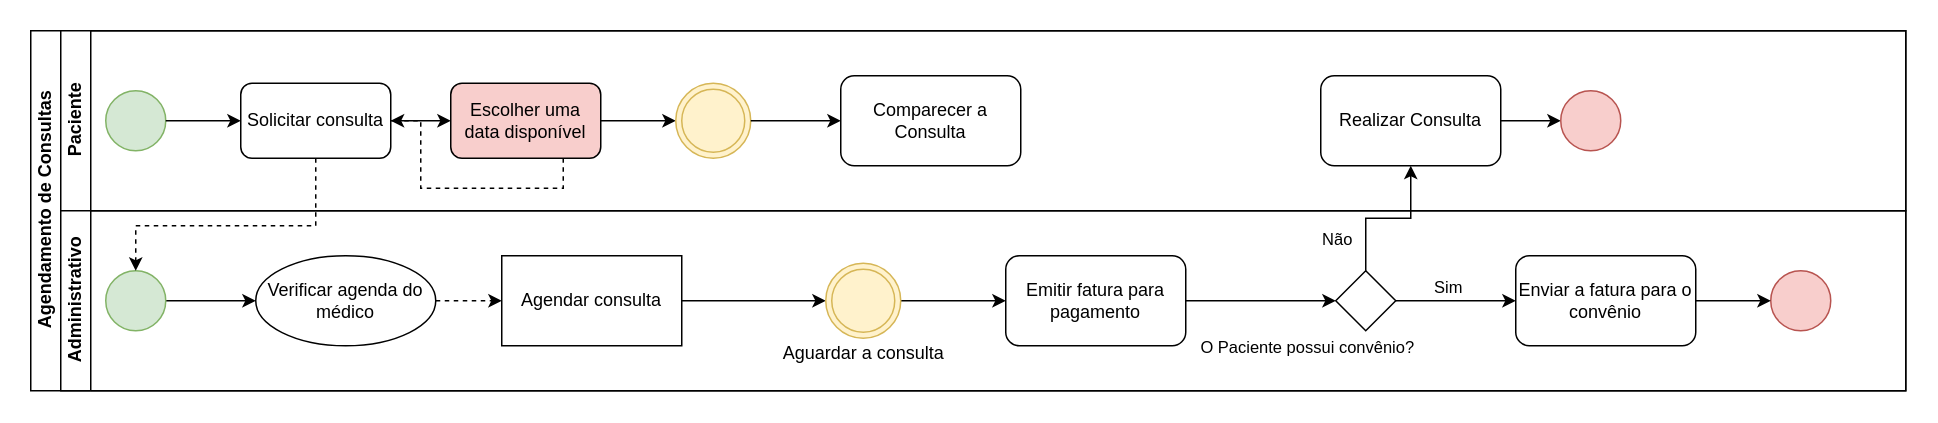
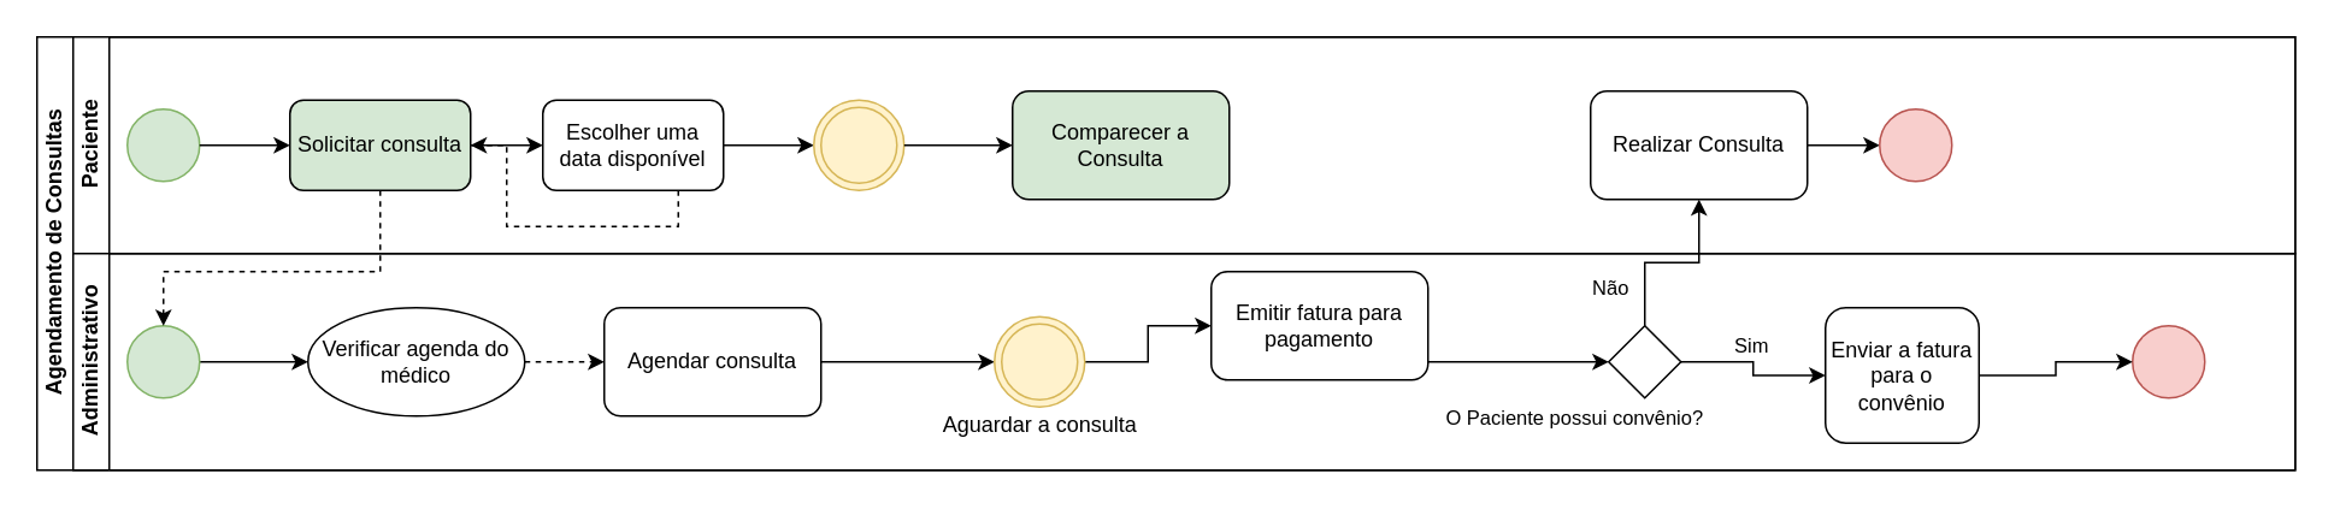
  <mxCell id="0" />
  <mxCell id="1" parent="0" />
  <mxCell id="2" value="Agendamento de Consultas" style="swimlane;html=1;childLayout=stackLayout;resizeParent=1;resizeParentMax=0;horizontal=0;startSize=20;horizontalStack=0;" parent="1" vertex="1"><mxGeometry x="20" y="20" width="1250" height="240" as="geometry" /></mxCell>
  <mxCell id="3" value="Paciente" style="swimlane;html=1;startSize=20;horizontal=0;" parent="2" vertex="1"><mxGeometry x="20" width="1230" height="120" as="geometry" /></mxCell>
  <mxCell id="4" value="" style="edgeStyle=orthogonalEdgeStyle;rounded=0;orthogonalLoop=1;jettySize=auto;html=1;endArrow=classic;endFill=1;" parent="3" edge="1"><mxGeometry relative="1" as="geometry"><mxPoint x="200.0" y="60" as="sourcePoint" /><mxPoint x="260" y="60" as="targetPoint" /></mxGeometry></mxCell>
  <mxCell id="5" value="" style="ellipse;whiteSpace=wrap;html=1;fillColor=#d5e8d4;strokeColor=#82b366;" parent="3" vertex="1"><mxGeometry x="30" y="40" width="40" height="40" as="geometry" /></mxCell>
  <mxCell id="6" value="" style="endArrow=classic;html=1;rounded=0;exitX=1;exitY=0.5;exitDx=0;exitDy=0;entryX=0;entryY=0.5;entryDx=0;entryDy=0;" edge="1" parent="3" source="5" target="7"><mxGeometry width="50" height="50" relative="1" as="geometry"><mxPoint x="80" y="110" as="sourcePoint" /><mxPoint x="130" y="60" as="targetPoint" /></mxGeometry></mxCell>
- <mxCell id="7" value="Solicitar consulta" style="rounded=1;whiteSpace=wrap;html=1;" vertex="1" parent="3"><mxGeometry x="120" y="35" width="100" height="50" as="geometry" /></mxCell>
+ <mxCell id="7" value="Solicitar consulta" style="rounded=1;whiteSpace=wrap;html=1;fillColor=#d5e8d4;" vertex="1" parent="3"><mxGeometry x="120" y="35" width="100" height="50" as="geometry" /></mxCell>
  <mxCell id="8" style="edgeStyle=orthogonalEdgeStyle;rounded=0;orthogonalLoop=1;jettySize=auto;html=1;" edge="1" parent="3" source="9" target="10"><mxGeometry relative="1" as="geometry" /></mxCell>
- <mxCell id="9" value="Escolher uma data disponível" style="rounded=1;whiteSpace=wrap;html=1;fillColor=#f8cecc;" vertex="1" parent="3"><mxGeometry x="260" y="35" width="100" height="50" as="geometry" /></mxCell>
+ <mxCell id="9" value="Escolher uma data disponível" style="rounded=1;whiteSpace=wrap;html=1;" vertex="1" parent="3"><mxGeometry x="260" y="35" width="100" height="50" as="geometry" /></mxCell>
  <mxCell id="10" value="" style="ellipse;shape=doubleEllipse;whiteSpace=wrap;html=1;aspect=fixed;fillColor=#fff2cc;strokeColor=#d6b656;" vertex="1" parent="3"><mxGeometry x="410" y="35" width="50" height="50" as="geometry" /></mxCell>
- <mxCell id="11" value="Comparecer a Consulta" style="rounded=1;whiteSpace=wrap;html=1;" vertex="1" parent="3"><mxGeometry x="520" y="30" width="120" height="60" as="geometry" /></mxCell>
+ <mxCell id="11" value="Comparecer a Consulta" style="rounded=1;whiteSpace=wrap;html=1;fillColor=#d5e8d4;" vertex="1" parent="3"><mxGeometry x="520" y="30" width="120" height="60" as="geometry" /></mxCell>
  <mxCell id="12" style="edgeStyle=orthogonalEdgeStyle;rounded=0;orthogonalLoop=1;jettySize=auto;html=1;" edge="1" parent="3" source="10" target="11"><mxGeometry relative="1" as="geometry"><mxPoint x="520" y="60" as="targetPoint" /></mxGeometry></mxCell>
  <mxCell id="13" style="edgeStyle=orthogonalEdgeStyle;rounded=0;orthogonalLoop=1;jettySize=auto;html=1;" edge="1" parent="3" source="14" target="15"><mxGeometry relative="1" as="geometry" /></mxCell>
  <mxCell id="14" value="Realizar Consulta" style="rounded=1;whiteSpace=wrap;html=1;" vertex="1" parent="3"><mxGeometry x="840" y="30" width="120" height="60" as="geometry" /></mxCell>
  <mxCell id="15" value="" style="ellipse;whiteSpace=wrap;html=1;aspect=fixed;fillColor=#f8cecc;strokeColor=#b85450;" vertex="1" parent="3"><mxGeometry x="1000" y="40" width="40" height="40" as="geometry" /></mxCell>
  <mxCell id="16" value="Administrativo" style="swimlane;html=1;startSize=20;horizontal=0;" parent="2" vertex="1"><mxGeometry x="20" y="120" width="1230" height="120" as="geometry" /></mxCell>
  <mxCell id="17" style="edgeStyle=orthogonalEdgeStyle;rounded=0;orthogonalLoop=1;jettySize=auto;html=1;" edge="1" parent="16" source="18"><mxGeometry relative="1" as="geometry"><mxPoint x="130.0" y="60" as="targetPoint" /></mxGeometry></mxCell>
  <mxCell id="18" value="" style="ellipse;whiteSpace=wrap;html=1;fillColor=#d5e8d4;strokeColor=#82b366;" vertex="1" parent="16"><mxGeometry x="30" y="40" width="40" height="40" as="geometry" /></mxCell>
  <mxCell id="19" style="edgeStyle=orthogonalEdgeStyle;rounded=0;orthogonalLoop=1;jettySize=auto;html=1;entryX=0;entryY=0.5;entryDx=0;entryDy=0;dashed=1;" edge="1" parent="16" source="20" target="22"><mxGeometry relative="1" as="geometry" /></mxCell>
  <mxCell id="20" value="Verificar agenda do médico" style="ellipse;whiteSpace=wrap;html=1;" vertex="1" parent="16"><mxGeometry x="130" y="30" width="120" height="60" as="geometry" /></mxCell>
  <mxCell id="21" style="edgeStyle=orthogonalEdgeStyle;rounded=0;orthogonalLoop=1;jettySize=auto;html=1;entryX=0;entryY=0.5;entryDx=0;entryDy=0;" edge="1" parent="16" source="22" target="24"><mxGeometry relative="1" as="geometry" /></mxCell>
- <mxCell id="22" value="Agendar consulta" style="whiteSpace=wrap;html=1;rounded=0;" vertex="1" parent="16"><mxGeometry x="294" y="30" width="120" height="60" as="geometry" /></mxCell>
+ <mxCell id="22" value="Agendar consulta" style="rounded=1;whiteSpace=wrap;html=1;" vertex="1" parent="16"><mxGeometry x="294" y="30" width="120" height="60" as="geometry" /></mxCell>
  <mxCell id="23" style="edgeStyle=orthogonalEdgeStyle;rounded=0;orthogonalLoop=1;jettySize=auto;html=1;entryX=0;entryY=0.5;entryDx=0;entryDy=0;" edge="1" parent="16" source="24" target="27"><mxGeometry relative="1" as="geometry" /></mxCell>
  <mxCell id="24" value="" style="ellipse;shape=doubleEllipse;whiteSpace=wrap;html=1;aspect=fixed;fillColor=#fff2cc;strokeColor=#d6b656;" vertex="1" parent="16"><mxGeometry x="510" y="35" width="50" height="50" as="geometry" /></mxCell>
  <mxCell id="25" style="edgeStyle=orthogonalEdgeStyle;rounded=0;orthogonalLoop=1;jettySize=auto;html=1;entryX=0;entryY=0.5;entryDx=0;entryDy=0;" edge="1" parent="16" source="27" target="32"><mxGeometry relative="1" as="geometry"><Array as="points"><mxPoint x="830" y="60" /><mxPoint x="830" y="60" /></Array></mxGeometry></mxCell>
  <mxCell id="26" value="O Paciente possui convênio?" style="edgeLabel;html=1;align=center;verticalAlign=middle;resizable=0;points=[];" vertex="1" connectable="0" parent="25"><mxGeometry x="-0.064" y="-1" relative="1" as="geometry"><mxPoint x="33" y="29" as="offset" /></mxGeometry></mxCell>
- <mxCell id="27" value="Emitir fatura para pagamento" style="rounded=1;whiteSpace=wrap;html=1;" vertex="1" parent="16"><mxGeometry x="630.0" y="30" width="120" height="60" as="geometry" /></mxCell>
+ <mxCell id="27" value="Emitir fatura para pagamento" style="rounded=1;whiteSpace=wrap;html=1;" vertex="1" parent="16"><mxGeometry x="630.0" y="10" width="120" height="60" as="geometry" /></mxCell>
  <mxCell id="28" value="Aguardar a consulta" style="text;html=1;align=center;verticalAlign=middle;resizable=0;points=[];autosize=1;strokeColor=none;fillColor=none;" vertex="1" parent="16"><mxGeometry x="470" y="80" width="130" height="30" as="geometry" /></mxCell>
  <mxCell id="29" value="" style="ellipse;whiteSpace=wrap;html=1;aspect=fixed;fillColor=#f8cecc;strokeColor=#b85450;" vertex="1" parent="16"><mxGeometry x="1140" y="40" width="40" height="40" as="geometry" /></mxCell>
  <mxCell id="30" style="edgeStyle=orthogonalEdgeStyle;rounded=0;orthogonalLoop=1;jettySize=auto;html=1;" edge="1" parent="16" source="32" target="34"><mxGeometry relative="1" as="geometry" /></mxCell>
  <mxCell id="31" value="Sim" style="edgeLabel;html=1;align=center;verticalAlign=middle;resizable=0;points=[];" vertex="1" connectable="0" parent="30"><mxGeometry x="-0.141" y="1" relative="1" as="geometry"><mxPoint y="-9" as="offset" /></mxGeometry></mxCell>
  <mxCell id="32" value="" style="rhombus;whiteSpace=wrap;html=1;" vertex="1" parent="16"><mxGeometry x="850" y="40" width="40" height="40" as="geometry" /></mxCell>
  <mxCell id="33" style="edgeStyle=orthogonalEdgeStyle;rounded=0;orthogonalLoop=1;jettySize=auto;html=1;" edge="1" parent="16" source="34" target="29"><mxGeometry relative="1" as="geometry" /></mxCell>
- <mxCell id="34" value="Enviar a fatura para o convênio" style="rounded=1;whiteSpace=wrap;html=1;" vertex="1" parent="16"><mxGeometry x="970" y="30" width="120" height="60" as="geometry" /></mxCell>
+ <mxCell id="34" value="Enviar a fatura para o convênio" style="rounded=1;whiteSpace=wrap;html=1;" vertex="1" parent="16"><mxGeometry x="970" y="30" width="85" height="75" as="geometry" /></mxCell>
  <mxCell id="35" style="edgeStyle=orthogonalEdgeStyle;rounded=0;orthogonalLoop=1;jettySize=auto;html=1;entryX=0.5;entryY=0;entryDx=0;entryDy=0;exitX=0.5;exitY=1;exitDx=0;exitDy=0;dashed=1;" edge="1" parent="2" source="7" target="18"><mxGeometry relative="1" as="geometry"><mxPoint x="190.03" y="100" as="sourcePoint" /><mxPoint x="120.03" y="200" as="targetPoint" /><Array as="points"><mxPoint x="190" y="130" /><mxPoint x="70" y="130" /></Array></mxGeometry></mxCell>
  <mxCell id="36" style="edgeStyle=orthogonalEdgeStyle;rounded=0;orthogonalLoop=1;jettySize=auto;html=1;exitX=0.75;exitY=1;exitDx=0;exitDy=0;dashed=1;" edge="1" parent="2" source="9" target="7"><mxGeometry relative="1" as="geometry" /></mxCell>
  <mxCell id="37" style="edgeStyle=orthogonalEdgeStyle;rounded=0;orthogonalLoop=1;jettySize=auto;html=1;entryX=0.5;entryY=1;entryDx=0;entryDy=0;" edge="1" parent="2" source="32" target="14"><mxGeometry relative="1" as="geometry"><mxPoint x="860" y="60" as="targetPoint" /></mxGeometry></mxCell>
  <mxCell id="38" value="Não" style="edgeLabel;html=1;align=center;verticalAlign=middle;resizable=0;points=[];" vertex="1" connectable="0" parent="37"><mxGeometry x="-0.569" y="-1" relative="1" as="geometry"><mxPoint x="-21" as="offset" /></mxGeometry></mxCell>
